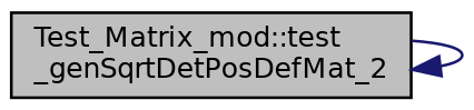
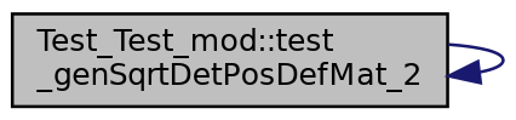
  digraph {
    rankdir=TB
-   n1 [color=black fillcolor=grey75 fontcolor=black fontname=Helvetica fontsize=10 height=0.2 label="Test_Matrix_mod::test\l_genSqrtDetPosDefMat_2" shape=record style=filled width=0.4]
+   n1 [color=black fillcolor=grey75 fontcolor=black fontname=Helvetica fontsize=10 height=0.2 label="Test_Test_mod::test\l_genSqrtDetPosDefMat_2" shape=record style=filled width=0.4]
    n1 -> n1 [color=midnightblue fontname=Helvetica fontsize=10 labelfontname=Helvetica labelfontsize=10 style=solid]
  }
